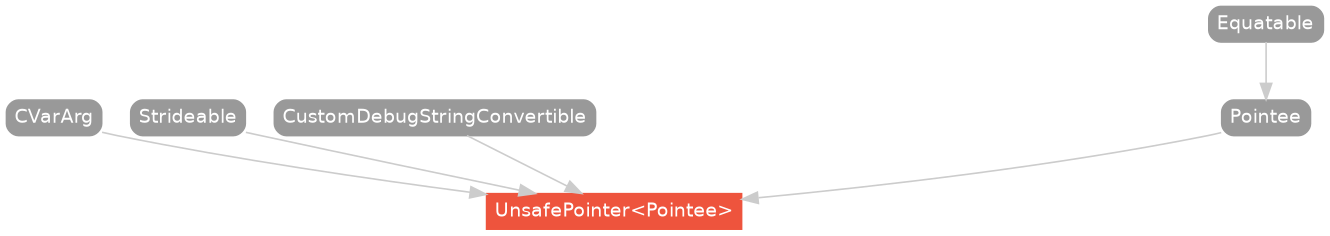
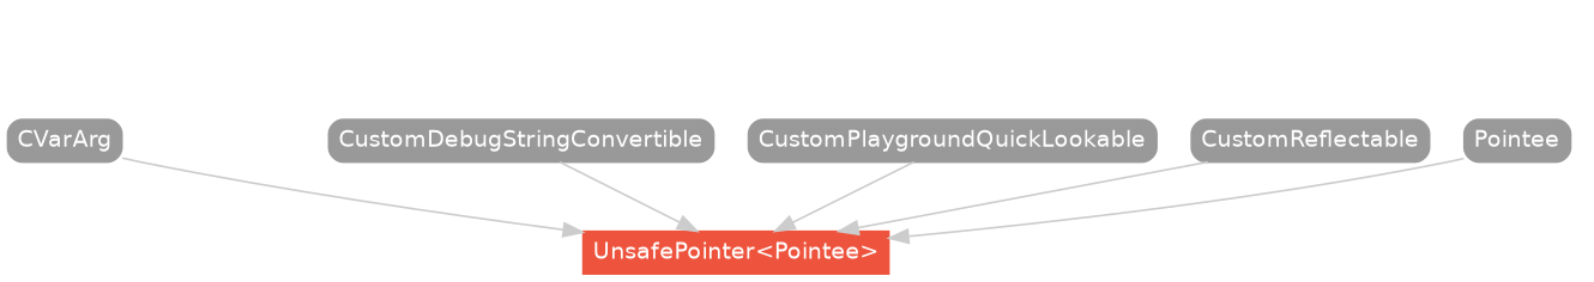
  strict digraph {
    node [color="#999999" fillcolor="#999999" fontcolor=white fontname=Helvetica fontsize=12 margin="0.07,0.05" shape=box style="filled,rounded"]
    edge [color="#cccccc"]
    "UnsafePointer<Pointee>" [color="#ee543d" fillcolor="#ee543d" height=0.3 style=filled]
    CVarArg [height=0.3]
-   Strideable [height=0.3]
    CustomDebugStringConvertible [height=0.3]
-   Equatable [height=0.3]
+   CustomPlaygroundQuickLookable [height=0.3]
+   CustomReflectable [height=0.3]
    n8 [height=0.3 label=Pointee]
    subgraph sub_1 {
      rank=max
      "UnsafePointer<Pointee>"
    }
    CVarArg -> "UnsafePointer<Pointee>"
-   Strideable -> "UnsafePointer<Pointee>"
    CustomDebugStringConvertible -> "UnsafePointer<Pointee>"
-   Equatable -> n8
+   CustomPlaygroundQuickLookable -> "UnsafePointer<Pointee>"
+   CustomReflectable -> "UnsafePointer<Pointee>"
    n8 -> "UnsafePointer<Pointee>"
  }
